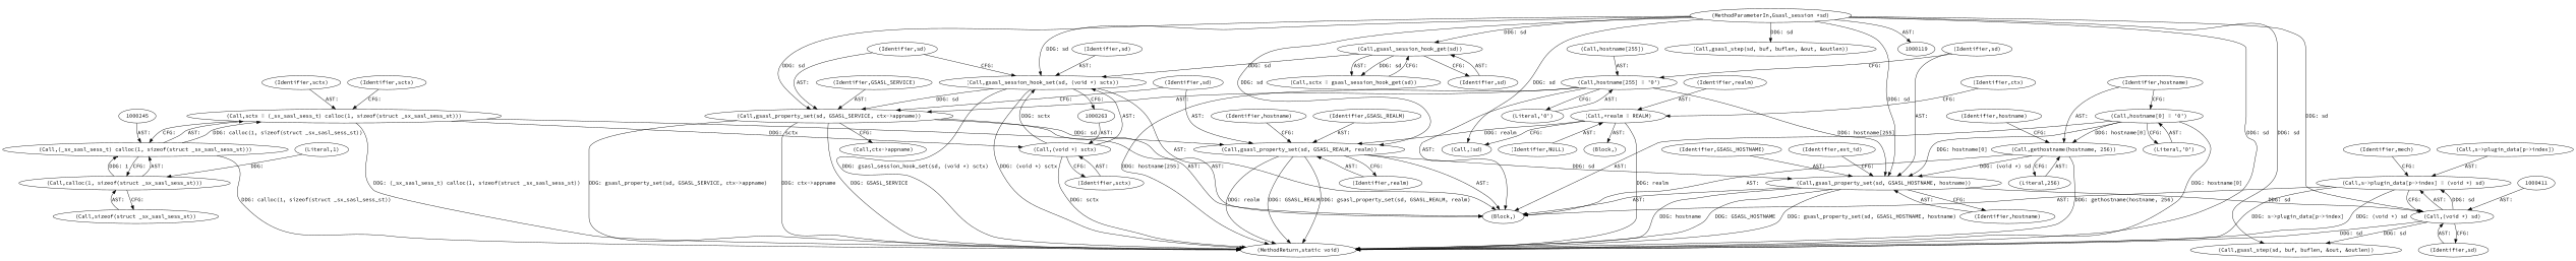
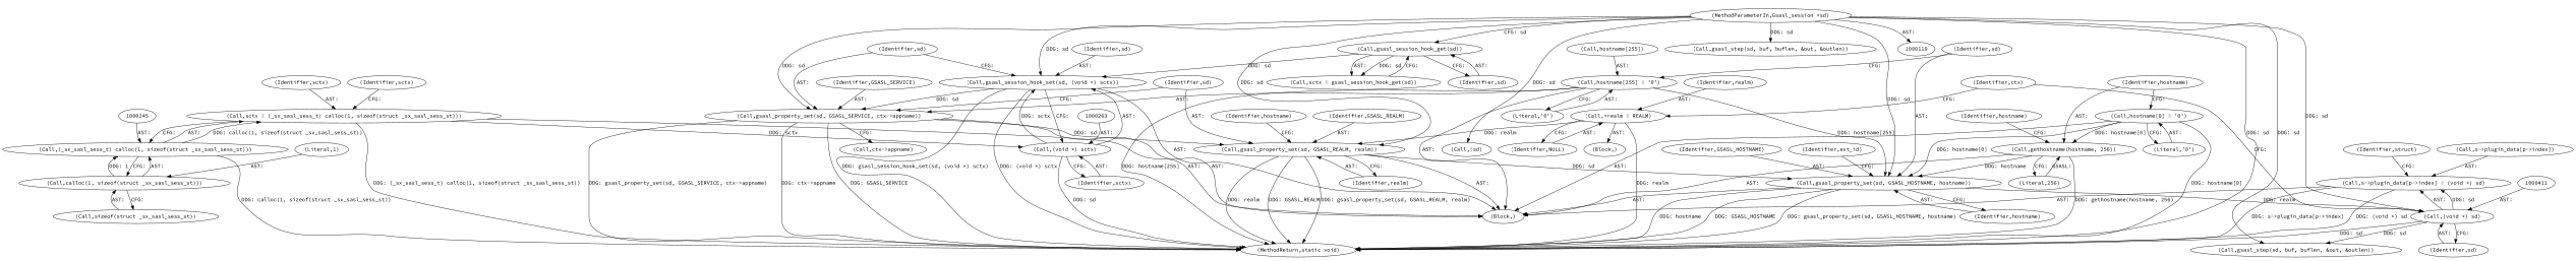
  digraph {
    fontname="Source Code Pro"
    node [fontname="Source Code Pro"]
    edge [fontname="Source Code Pro"]
    n1 [label="(Call,s->plugin_data[p->index] = (void *) sd)"]
    n2 [label="(Call,(void *) sd)"]
    n3 [label="(MethodReturn,static void)"]
    n4 [label="(Block,)"]
    n5 [label="(Call,gsasl_step(sd, buf, buflen, &out, &outlen))"]
    n6 [label="(Identifier,sd)"]
    n7 [label="(Call,gsasl_property_set(sd, GSASL_HOSTNAME, hostname))"]
    n8 [label="(Identifier,hostname)"]
    n9 [label="(Call,gsasl_property_set(sd, GSASL_REALM, realm))"]
    n10 [label="(Identifier,realm)"]
    n11 [label="(Call,gsasl_property_set(sd, GSASL_SERVICE, ctx->appname))"]
    n12 [label="(Call,ctx->appname)"]
    n13 [label="(Call,gsasl_session_hook_set(sd, (void *) sctx))"]
    n14 [label="(Call,(void *) sctx)"]
    n15 [label="(Identifier,sctx)"]
    n16 [label="(Call,gsasl_session_hook_get(sd))"]
    n17 [label="(Identifier,sd)"]
    n18 [label="(Call,sctx = gsasl_session_hook_get(sd))"]
    n19 [label="(MethodParameterIn,Gsasl_session *sd)"]
    n20 [label="(Call,gsasl_step(sd, buf, buflen, &out, &outlen))"]
    n21 [label="(Call,!sd)"]
    1000119
    n23 [label="(Call,sctx = (_sx_sasl_sess_t) calloc(1, sizeof(struct _sx_sasl_sess_st)))"]
    n24 [label="(Call,(_sx_sasl_sess_t) calloc(1, sizeof(struct _sx_sasl_sess_st)))"]
    n25 [label="(Call,calloc(1, sizeof(struct _sx_sasl_sess_st)))"]
    n26 [label="(Call,sizeof(struct _sx_sasl_sess_st))"]
    n27 [label="(Call,*realm = REALM)"]
    n28 [label="(Identifier,NULL)"]
    n29 [label="(Block,)"]
    n30 [label="(Call,hostname[255] = '\0')"]
    n31 [label="(Literal,'\0')"]
    n32 [label="(Call,hostname[0] = '\0')"]
    n33 [label="(Call,gethostname(hostname, 256))"]
    n34 [label="(Literal,'\0')"]
    n35 [label="(Literal,256)"]
    n36 [label="(Identifier,GSASL_SERVICE)"]
    n37 [label="(Identifier,sd)"]
    n38 [label="(Identifier,hostname)"]
    n39 [label="(Identifier,hostname)"]
    n40 [label="(Identifier,sctx)"]
-   n41 [label="(Identifier,mech)"]
+   n41 [label="(Identifier,struct)"]
    n42 [label="(Literal,1)"]
    n43 [label="(Identifier,sd)"]
    n44 [label="(Identifier,sd)"]
    n45 [label="(Identifier,sd)"]
    n46 [label="(Identifier,hostname)"]
    n47 [label="(Identifier,GSASL_HOSTNAME)"]
    n48 [label="(Identifier,GSASL_REALM)"]
    n49 [label="(Call,hostname[255])"]
    n50 [label="(Identifier,ctx)"]
    n51 [label="(Identifier,realm)"]
    n52 [label="(Identifier,ext_id)"]
    n53 [label="(Identifier,sctx)"]
    n54 [label="(Call,s->plugin_data[p->index])"]
    1000411
    1000263
    1000245
-   n1 -> n2 [label="CFG: "]
+   n50 -> n2 [label="CFG: "]
    n1 -> n3 [label="DDG: s->plugin_data[p->index]"]
    n1 -> n3 [label="DDG: (void *) sd"]
    n1 -> n4 [label="AST: "]
    n2 -> n1 [label="AST: "]
    n2 -> n1 [label="DDG: sd"]
    n2 -> n3 [label="DDG: sd"]
    n2 -> n5 [label="DDG: sd"]
    n2 -> n6 [label="CFG: "]
    n6 -> n2 [label="AST: "]
-   n7 -> n2 [label="DDG: sd"]
+   n7 -> n2 [label="DDG: realm"]
    n7 -> n3 [label="DDG: hostname"]
    n7 -> n3 [label="DDG: GSASL_HOSTNAME"]
    n7 -> n3 [label="DDG: gsasl_property_set(sd, GSASL_HOSTNAME, hostname)"]
    n7 -> n4 [label="AST: "]
    n7 -> n8 [label="CFG: "]
    n8 -> n7 [label="AST: "]
    n9 -> n3 [label="DDG: realm"]
    n9 -> n3 [label="DDG: GSASL_REALM"]
    n9 -> n3 [label="DDG: gsasl_property_set(sd, GSASL_REALM, realm)"]
    n9 -> n4 [label="AST: "]
    n9 -> n7 [label="DDG: sd"]
    n9 -> n10 [label="CFG: "]
    n10 -> n9 [label="AST: "]
    n11 -> n3 [label="DDG: gsasl_property_set(sd, GSASL_SERVICE, ctx->appname)"]
    n11 -> n3 [label="DDG: ctx->appname"]
    n11 -> n3 [label="DDG: GSASL_SERVICE"]
    n11 -> n4 [label="AST: "]
    n11 -> n9 [label="DDG: sd"]
    n11 -> n12 [label="CFG: "]
    n13 -> n3 [label="DDG: gsasl_session_hook_set(sd, (void *) sctx)"]
    n13 -> n3 [label="DDG: (void *) sctx"]
    n13 -> n4 [label="AST: "]
    n13 -> n11 [label="DDG: sd"]
-   n13 -> 1000263 [label="CFG: "]
-   n14 -> n3 [label="DDG: sctx"]
+   n13 -> n14 [label="CFG: "]
+   n14 -> n3 [label="DDG: sd"]
    n14 -> n13 [label="AST: "]
    n14 -> n13 [label="DDG: sctx"]
    n14 -> n15 [label="CFG: "]
    n15 -> n14 [label="AST: "]
    n16 -> n13 [label="DDG: sd"]
    n16 -> n17 [label="CFG: "]
    n16 -> n18 [label="AST: "]
    n16 -> n18 [label="DDG: sd"]
    n17 -> n16 [label="AST: "]
    n18 -> n16 [label="CFG: "]
    n19 -> n2 [label="DDG: sd"]
    n19 -> n3 [label="DDG: sd"]
    n19 -> n5 [label="DDG: sd"]
    n19 -> n7 [label="DDG: sd"]
    n19 -> n9 [label="DDG: sd"]
    n19 -> n11 [label="DDG: sd"]
    n19 -> n13 [label="DDG: sd"]
-   n19 -> n16 [label="DDG: sd"]
+   n19 -> n16 [label="CFG: sd"]
    n19 -> n20 [label="DDG: sd"]
    n19 -> n21 [label="DDG: sd"]
    n19 -> 1000119 [label="AST: "]
    n23 -> n3 [label="DDG: (_sx_sasl_sess_t) calloc(1, sizeof(struct _sx_sasl_sess_st))"]
    n23 -> n4 [label="AST: "]
    n23 -> n14 [label="DDG: sctx"]
    n23 -> n24 [label="CFG: "]
    n24 -> n3 [label="DDG: calloc(1, sizeof(struct _sx_sasl_sess_st))"]
    n24 -> n23 [label="AST: "]
    n24 -> n23 [label="DDG: calloc(1, sizeof(struct _sx_sasl_sess_st))"]
    n24 -> n25 [label="CFG: "]
    n25 -> n24 [label="AST: "]
    n25 -> n24 [label="DDG: 1"]
    n25 -> n26 [label="CFG: "]
    n26 -> n25 [label="AST: "]
    n27 -> n3 [label="DDG: realm"]
    n27 -> n9 [label="DDG: realm"]
-   n27 -> n21 [label="CFG: "]
+   n27 -> n28 [label="CFG: "]
    n27 -> n29 [label="AST: "]
    n28 -> n27 [label="AST: "]
    n30 -> n3 [label="DDG: hostname[255]"]
    n30 -> n4 [label="AST: "]
    n30 -> n7 [label="DDG: hostname[255]"]
    n30 -> n11 [label="AST: "]
    n30 -> n31 [label="CFG: "]
    n31 -> n30 [label="AST: "]
    n32 -> n3 [label="DDG: hostname[0]"]
    n32 -> n4 [label="AST: "]
    n32 -> n7 [label="DDG: hostname[0]"]
    n32 -> n33 [label="DDG: hostname[0]"]
    n32 -> n34 [label="CFG: "]
    n33 -> n3 [label="DDG: gethostname(hostname, 256)"]
    n33 -> n4 [label="AST: "]
-   n33 -> n7 [label="DDG: (void *) sd"]
+   n33 -> n7 [label="DDG: hostname"]
    n33 -> n35 [label="CFG: "]
    n34 -> n32 [label="AST: "]
-   n35 -> n33 [label="AST: "]
+   n35 -> n33 [label="GSASL: "]
    n36 -> n11 [label="AST: "]
    n37 -> n7 [label="AST: "]
    n37 -> n30 [label="CFG: "]
    n38 -> n33 [label="CFG: "]
    n39 -> n9 [label="CFG: "]
    n40 -> n23 [label="CFG: "]
    n41 -> n1 [label="CFG: "]
-   n42 -> n25 [label="DDG: "]
+   n42 -> n25 [label="AST: "]
    n43 -> n13 [label="AST: "]
    n44 -> n11 [label="AST: "]
    n44 -> n13 [label="CFG: "]
    n45 -> n9 [label="AST: "]
    n45 -> n11 [label="CFG: "]
    n46 -> n32 [label="CFG: "]
    n46 -> n33 [label="AST: "]
    n47 -> n7 [label="AST: "]
    n48 -> n9 [label="AST: "]
    n49 -> n30 [label="AST: "]
    n50 -> n27 [label="CFG: "]
    n51 -> n27 [label="AST: "]
    n52 -> n7 [label="CFG: "]
    n53 -> n23 [label="AST: "]
    n54 -> n1 [label="AST: "]
    1000411 -> n2 [label="AST: "]
    1000263 -> n14 [label="AST: "]
    1000245 -> n24 [label="AST: "]
  }
